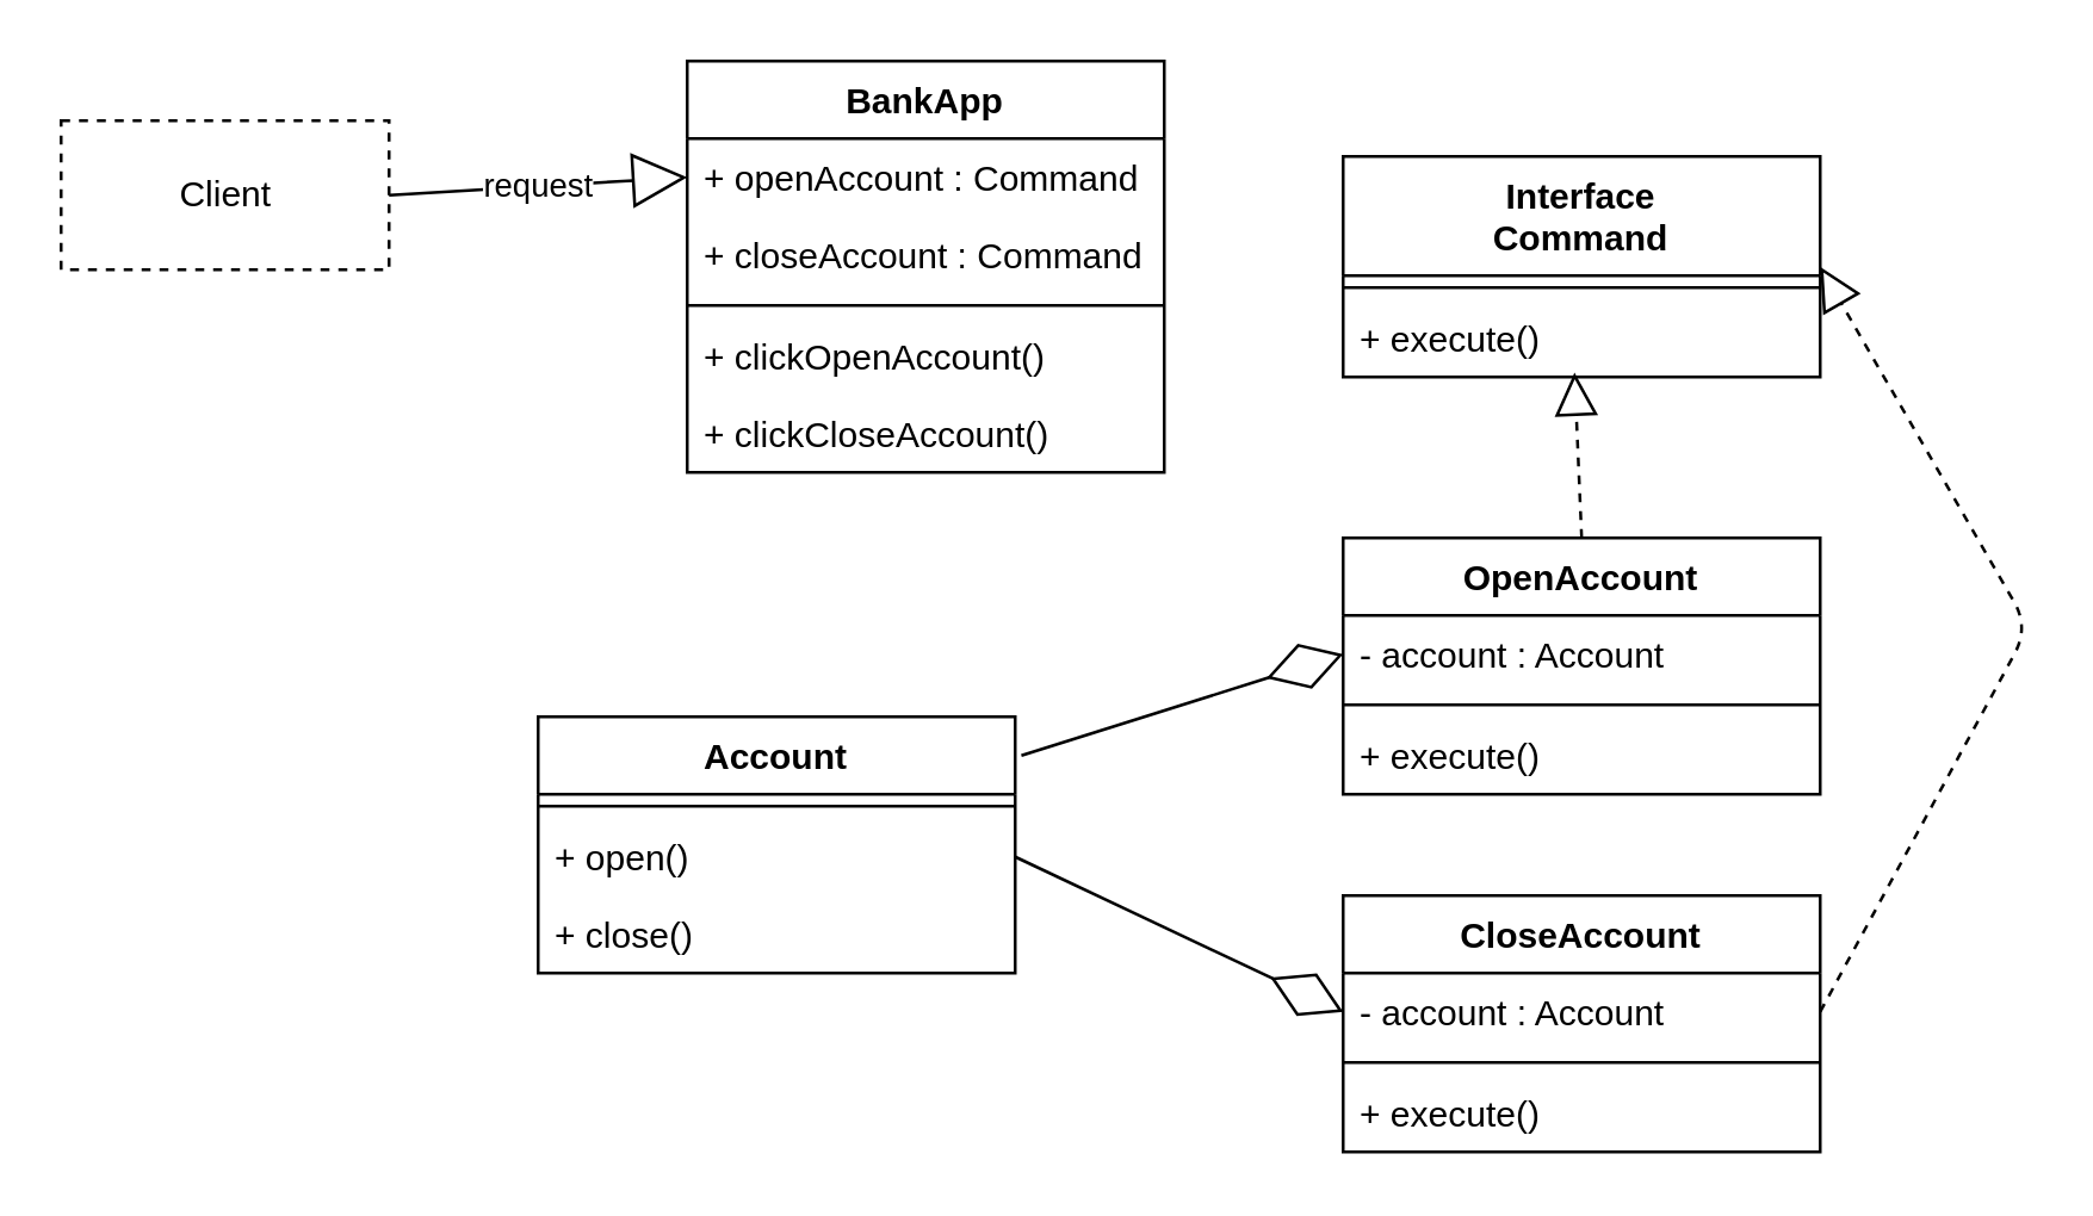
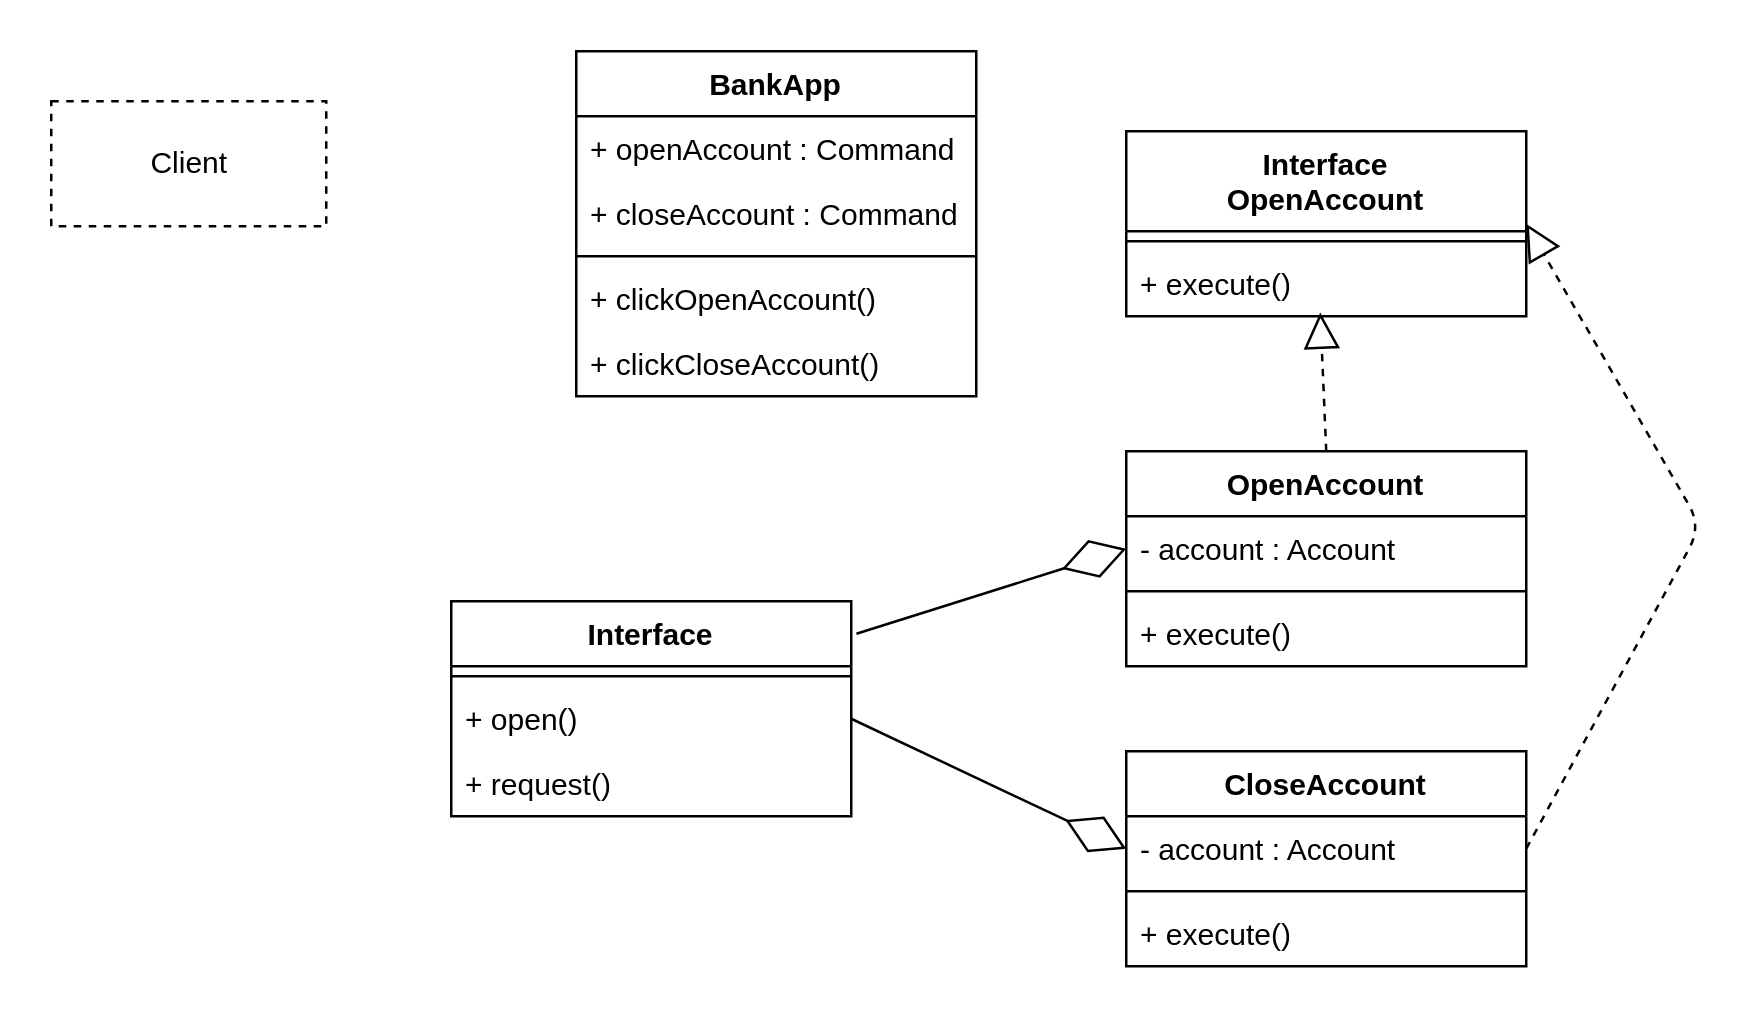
  <mxCell id="0" />
  <mxCell id="1" parent="0" />
  <mxCell id="2" value="&lt;div&gt;Client&lt;/div&gt;" style="html=1;dashed=1;" parent="1" vertex="1"><mxGeometry x="20" y="40" width="110" height="50" as="geometry" /></mxCell>
  <mxCell id="3" value="BankApp" style="swimlane;fontStyle=1;align=center;verticalAlign=top;childLayout=stackLayout;horizontal=1;startSize=26;horizontalStack=0;resizeParent=1;resizeParentMax=0;resizeLast=0;collapsible=1;marginBottom=0;" parent="1" vertex="1"><mxGeometry x="230" y="20" width="160" height="138" as="geometry" /></mxCell>
  <mxCell id="4" value="+ openAccount : Command" style="text;strokeColor=none;fillColor=none;align=left;verticalAlign=top;spacingLeft=4;spacingRight=4;overflow=hidden;rotatable=0;points=[[0,0.5],[1,0.5]];portConstraint=eastwest;" parent="3" vertex="1"><mxGeometry y="26" width="160" height="26" as="geometry" /></mxCell>
  <mxCell id="5" value="+ closeAccount : Command" style="text;strokeColor=none;fillColor=none;align=left;verticalAlign=top;spacingLeft=4;spacingRight=4;overflow=hidden;rotatable=0;points=[[0,0.5],[1,0.5]];portConstraint=eastwest;" parent="3" vertex="1"><mxGeometry y="52" width="160" height="26" as="geometry" /></mxCell>
  <mxCell id="6" value="" style="line;strokeWidth=1;fillColor=none;align=left;verticalAlign=middle;spacingTop=-1;spacingLeft=3;spacingRight=3;rotatable=0;labelPosition=right;points=[];portConstraint=eastwest;" parent="3" vertex="1"><mxGeometry y="78" width="160" height="8" as="geometry" /></mxCell>
  <mxCell id="7" value="+ clickOpenAccount()" style="text;strokeColor=none;fillColor=none;align=left;verticalAlign=top;spacingLeft=4;spacingRight=4;overflow=hidden;rotatable=0;points=[[0,0.5],[1,0.5]];portConstraint=eastwest;" parent="3" vertex="1"><mxGeometry y="86" width="160" height="26" as="geometry" /></mxCell>
  <mxCell id="8" value="+ clickCloseAccount()" style="text;strokeColor=none;fillColor=none;align=left;verticalAlign=top;spacingLeft=4;spacingRight=4;overflow=hidden;rotatable=0;points=[[0,0.5],[1,0.5]];portConstraint=eastwest;" parent="3" vertex="1"><mxGeometry y="112" width="160" height="26" as="geometry" /></mxCell>
- <mxCell id="9" value="Interface&#10;Command&#10;" style="swimlane;fontStyle=1;align=center;verticalAlign=top;childLayout=stackLayout;horizontal=1;startSize=40;horizontalStack=0;resizeParent=1;resizeParentMax=0;resizeLast=0;collapsible=1;marginBottom=0;" parent="1" vertex="1"><mxGeometry x="450" y="52" width="160" height="74" as="geometry" /></mxCell>
+ <mxCell id="9" value="Interface&#10;OpenAccount&#10;" style="swimlane;fontStyle=1;align=center;verticalAlign=top;childLayout=stackLayout;horizontal=1;startSize=40;horizontalStack=0;resizeParent=1;resizeParentMax=0;resizeLast=0;collapsible=1;marginBottom=0;" parent="1" vertex="1"><mxGeometry x="450" y="52" width="160" height="74" as="geometry" /></mxCell>
  <mxCell id="10" value="" style="line;strokeWidth=1;fillColor=none;align=left;verticalAlign=middle;spacingTop=-1;spacingLeft=3;spacingRight=3;rotatable=0;labelPosition=right;points=[];portConstraint=eastwest;" parent="9" vertex="1"><mxGeometry y="40" width="160" height="8" as="geometry" /></mxCell>
  <mxCell id="11" value="+ execute()" style="text;strokeColor=none;fillColor=none;align=left;verticalAlign=top;spacingLeft=4;spacingRight=4;overflow=hidden;rotatable=0;points=[[0,0.5],[1,0.5]];portConstraint=eastwest;" parent="9" vertex="1"><mxGeometry y="48" width="160" height="26" as="geometry" /></mxCell>
  <mxCell id="12" value="OpenAccount" style="swimlane;fontStyle=1;align=center;verticalAlign=top;childLayout=stackLayout;horizontal=1;startSize=26;horizontalStack=0;resizeParent=1;resizeParentMax=0;resizeLast=0;collapsible=1;marginBottom=0;" parent="1" vertex="1"><mxGeometry x="450" y="180" width="160" height="86" as="geometry" /></mxCell>
  <mxCell id="13" value="- account : Account" style="text;strokeColor=none;fillColor=none;align=left;verticalAlign=top;spacingLeft=4;spacingRight=4;overflow=hidden;rotatable=0;points=[[0,0.5],[1,0.5]];portConstraint=eastwest;" parent="12" vertex="1"><mxGeometry y="26" width="160" height="26" as="geometry" /></mxCell>
  <mxCell id="14" value="" style="line;strokeWidth=1;fillColor=none;align=left;verticalAlign=middle;spacingTop=-1;spacingLeft=3;spacingRight=3;rotatable=0;labelPosition=right;points=[];portConstraint=eastwest;" parent="12" vertex="1"><mxGeometry y="52" width="160" height="8" as="geometry" /></mxCell>
  <mxCell id="15" value="+ execute()" style="text;strokeColor=none;fillColor=none;align=left;verticalAlign=top;spacingLeft=4;spacingRight=4;overflow=hidden;rotatable=0;points=[[0,0.5],[1,0.5]];portConstraint=eastwest;" parent="12" vertex="1"><mxGeometry y="60" width="160" height="26" as="geometry" /></mxCell>
  <mxCell id="16" value="CloseAccount" style="swimlane;fontStyle=1;align=center;verticalAlign=top;childLayout=stackLayout;horizontal=1;startSize=26;horizontalStack=0;resizeParent=1;resizeParentMax=0;resizeLast=0;collapsible=1;marginBottom=0;" parent="1" vertex="1"><mxGeometry x="450" y="300" width="160" height="86" as="geometry" /></mxCell>
  <mxCell id="17" value="- account : Account" style="text;strokeColor=none;fillColor=none;align=left;verticalAlign=top;spacingLeft=4;spacingRight=4;overflow=hidden;rotatable=0;points=[[0,0.5],[1,0.5]];portConstraint=eastwest;" parent="16" vertex="1"><mxGeometry y="26" width="160" height="26" as="geometry" /></mxCell>
  <mxCell id="18" value="" style="line;strokeWidth=1;fillColor=none;align=left;verticalAlign=middle;spacingTop=-1;spacingLeft=3;spacingRight=3;rotatable=0;labelPosition=right;points=[];portConstraint=eastwest;" parent="16" vertex="1"><mxGeometry y="52" width="160" height="8" as="geometry" /></mxCell>
  <mxCell id="19" value="+ execute()" style="text;strokeColor=none;fillColor=none;align=left;verticalAlign=top;spacingLeft=4;spacingRight=4;overflow=hidden;rotatable=0;points=[[0,0.5],[1,0.5]];portConstraint=eastwest;" parent="16" vertex="1"><mxGeometry y="60" width="160" height="26" as="geometry" /></mxCell>
- <mxCell id="20" value="Account" style="swimlane;fontStyle=1;align=center;verticalAlign=top;childLayout=stackLayout;horizontal=1;startSize=26;horizontalStack=0;resizeParent=1;resizeParentMax=0;resizeLast=0;collapsible=1;marginBottom=0;" parent="1" vertex="1"><mxGeometry x="180" y="240" width="160" height="86" as="geometry" /></mxCell>
+ <mxCell id="20" value="Interface" style="swimlane;fontStyle=1;align=center;verticalAlign=top;childLayout=stackLayout;horizontal=1;startSize=26;horizontalStack=0;resizeParent=1;resizeParentMax=0;resizeLast=0;collapsible=1;marginBottom=0;" parent="1" vertex="1"><mxGeometry x="180" y="240" width="160" height="86" as="geometry" /></mxCell>
  <mxCell id="21" value="" style="line;strokeWidth=1;fillColor=none;align=left;verticalAlign=middle;spacingTop=-1;spacingLeft=3;spacingRight=3;rotatable=0;labelPosition=right;points=[];portConstraint=eastwest;" parent="20" vertex="1"><mxGeometry y="26" width="160" height="8" as="geometry" /></mxCell>
  <mxCell id="22" value="+ open()" style="text;strokeColor=none;fillColor=none;align=left;verticalAlign=top;spacingLeft=4;spacingRight=4;overflow=hidden;rotatable=0;points=[[0,0.5],[1,0.5]];portConstraint=eastwest;" parent="20" vertex="1"><mxGeometry y="34" width="160" height="26" as="geometry" /></mxCell>
- <mxCell id="23" value="+ close()" style="text;strokeColor=none;fillColor=none;align=left;verticalAlign=top;spacingLeft=4;spacingRight=4;overflow=hidden;rotatable=0;points=[[0,0.5],[1,0.5]];portConstraint=eastwest;" parent="20" vertex="1"><mxGeometry y="60" width="160" height="26" as="geometry" /></mxCell>
- <mxCell id="24" value="request" style="endArrow=block;endSize=16;endFill=0;html=1;exitX=1;exitY=0.5;exitDx=0;exitDy=0;entryX=0;entryY=0.5;entryDx=0;entryDy=0;" parent="1" source="2" target="4" edge="1"><mxGeometry width="160" relative="1" as="geometry"><mxPoint x="30" y="220" as="sourcePoint" /><mxPoint x="190" y="220" as="targetPoint" /></mxGeometry></mxCell>
+ <mxCell id="23" value="+ request()" style="text;strokeColor=none;fillColor=none;align=left;verticalAlign=top;spacingLeft=4;spacingRight=4;overflow=hidden;rotatable=0;points=[[0,0.5],[1,0.5]];portConstraint=eastwest;" parent="20" vertex="1"><mxGeometry y="60" width="160" height="26" as="geometry" /></mxCell>
  <mxCell id="25" value="" style="endArrow=block;dashed=1;endFill=0;endSize=12;html=1;exitX=1;exitY=0.5;exitDx=0;exitDy=0;entryX=1;entryY=0.5;entryDx=0;entryDy=0;" parent="1" source="17" target="9" edge="1"><mxGeometry width="160" relative="1" as="geometry"><mxPoint x="650" y="340" as="sourcePoint" /><mxPoint x="810" y="340" as="targetPoint" /><Array as="points"><mxPoint x="680" y="210" /></Array></mxGeometry></mxCell>
  <mxCell id="26" value="" style="endArrow=block;dashed=1;endFill=0;endSize=12;html=1;exitX=0.5;exitY=0;exitDx=0;exitDy=0;entryX=0.485;entryY=0.942;entryDx=0;entryDy=0;entryPerimeter=0;" parent="1" source="12" target="11" edge="1"><mxGeometry width="160" relative="1" as="geometry"><mxPoint x="620" y="349" as="sourcePoint" /><mxPoint x="620" y="99" as="targetPoint" /><Array as="points" /></mxGeometry></mxCell>
  <mxCell id="27" value="" style="endArrow=diamondThin;endFill=0;endSize=24;html=1;exitX=1.013;exitY=0.151;exitDx=0;exitDy=0;entryX=0;entryY=0.5;entryDx=0;entryDy=0;exitPerimeter=0;" edge="1" parent="1" source="20" target="13"><mxGeometry width="160" relative="1" as="geometry"><mxPoint x="460" y="80.5" as="sourcePoint" /><mxPoint x="410" y="240" as="targetPoint" /></mxGeometry></mxCell>
  <mxCell id="28" value="" style="endArrow=diamondThin;endFill=0;endSize=24;html=1;exitX=1;exitY=0.5;exitDx=0;exitDy=0;entryX=0;entryY=0.5;entryDx=0;entryDy=0;" edge="1" parent="1" source="22" target="17"><mxGeometry width="160" relative="1" as="geometry"><mxPoint x="352.08" y="262.986" as="sourcePoint" /><mxPoint x="460" y="229" as="targetPoint" /></mxGeometry></mxCell>
